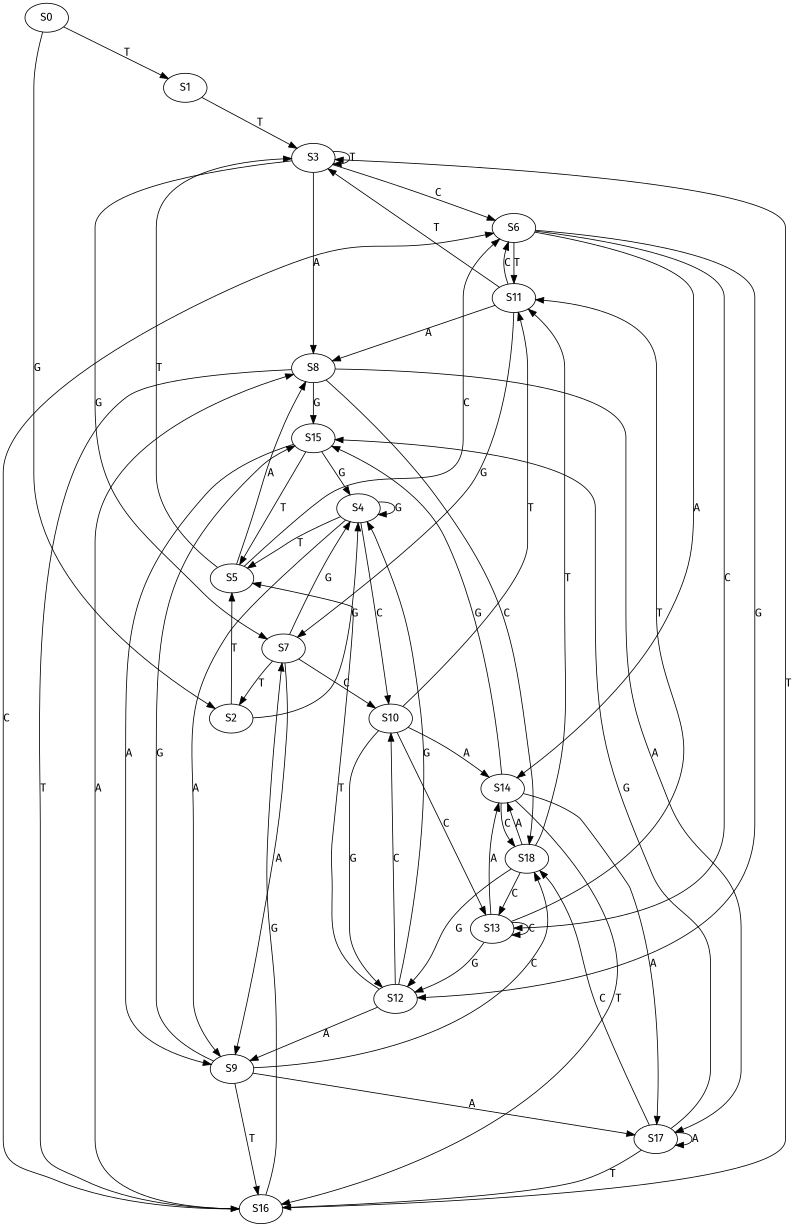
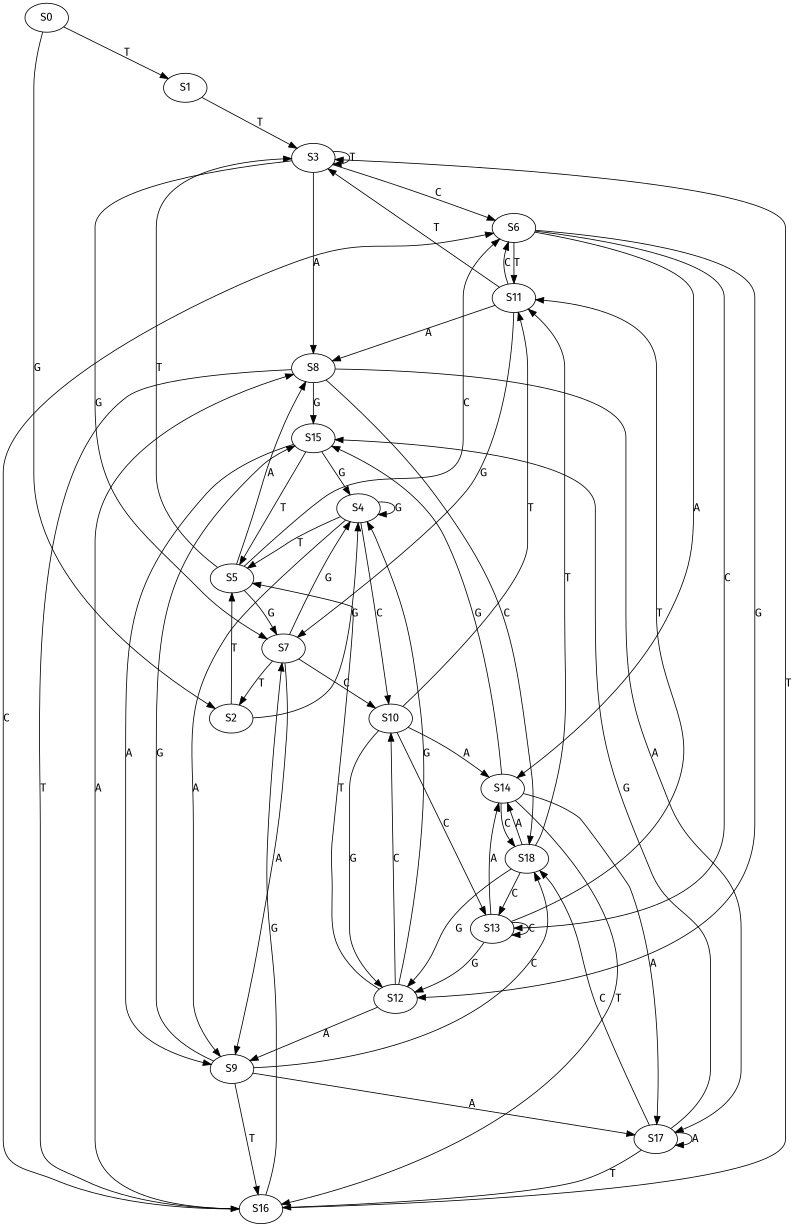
  strict digraph {
    fontname="Fira Sans"
    node [fontname="Fira Sans"]
    edge [fontname="Fira Sans"]
    S0
    S1
    S2
    S3
    S4
    S5
    S6
    S7
    S8
    S9
    S10
    S11
    S12
    S13
    S14
    S15
    S16
    S17
    S18
    S0 -> S1 [label=T]
    S0 -> S2 [label=G]
    S1 -> S3 [label=T]
    S2 -> S4 [label=G]
    S2 -> S5 [label=T]
    S3 -> S3 [label=T]
    S3 -> S6 [label=C]
    S3 -> S7 [label=G]
    S3 -> S8 [label=A]
    S4 -> S4 [label=G]
    S4 -> S5 [label=T]
    S4 -> S9 [label=A]
    S4 -> S10 [label=C]
    S5 -> S3 [label=T]
    S5 -> S6 [label=C]
+   S5 -> S7 [label=G]
    S5 -> S8 [label=A]
    S6 -> S11 [label=T]
    S6 -> S12 [label=G]
    S6 -> S13 [label=C]
    S6 -> S14 [label=A]
    S7 -> S2 [label=T]
    S7 -> S4 [label=G]
    S7 -> S9 [label=A]
    S7 -> S10 [label=C]
    S8 -> S15 [label=G]
    S8 -> S16 [label=T]
    S8 -> S17 [label=A]
    S8 -> S18 [label=C]
    S9 -> S15 [label=G]
    S9 -> S16 [label=T]
    S9 -> S17 [label=A]
    S9 -> S18 [label=C]
    S10 -> S11 [label=T]
    S10 -> S12 [label=G]
    S10 -> S13 [label=C]
    S10 -> S14 [label=A]
    S11 -> S3 [label=T]
    S11 -> S6 [label=C]
    S11 -> S7 [label=G]
    S11 -> S8 [label=A]
    S12 -> S4 [label=G]
    S12 -> S5 [label=T]
    S12 -> S9 [label=A]
    S12 -> S10 [label=C]
    S13 -> S11 [label=T]
    S13 -> S12 [label=G]
    S13 -> S13 [label=C]
    S13 -> S14 [label=A]
    S14 -> S15 [label=G]
    S14 -> S16 [label=T]
    S14 -> S17 [label=A]
    S14 -> S18 [label=C]
    S15 -> S4 [label=G]
    S15 -> S5 [label=T]
    S15 -> S9 [label=A]
    S16 -> S3 [label=T]
    S16 -> S6 [label=C]
    S16 -> S7 [label=G]
    S16 -> S8 [label=A]
    S17 -> S15 [label=G]
    S17 -> S16 [label=T]
    S17 -> S17 [label=A]
    S17 -> S18 [label=C]
    S18 -> S11 [label=T]
    S18 -> S12 [label=G]
    S18 -> S13 [label=C]
    S18 -> S14 [label=A]
  }
